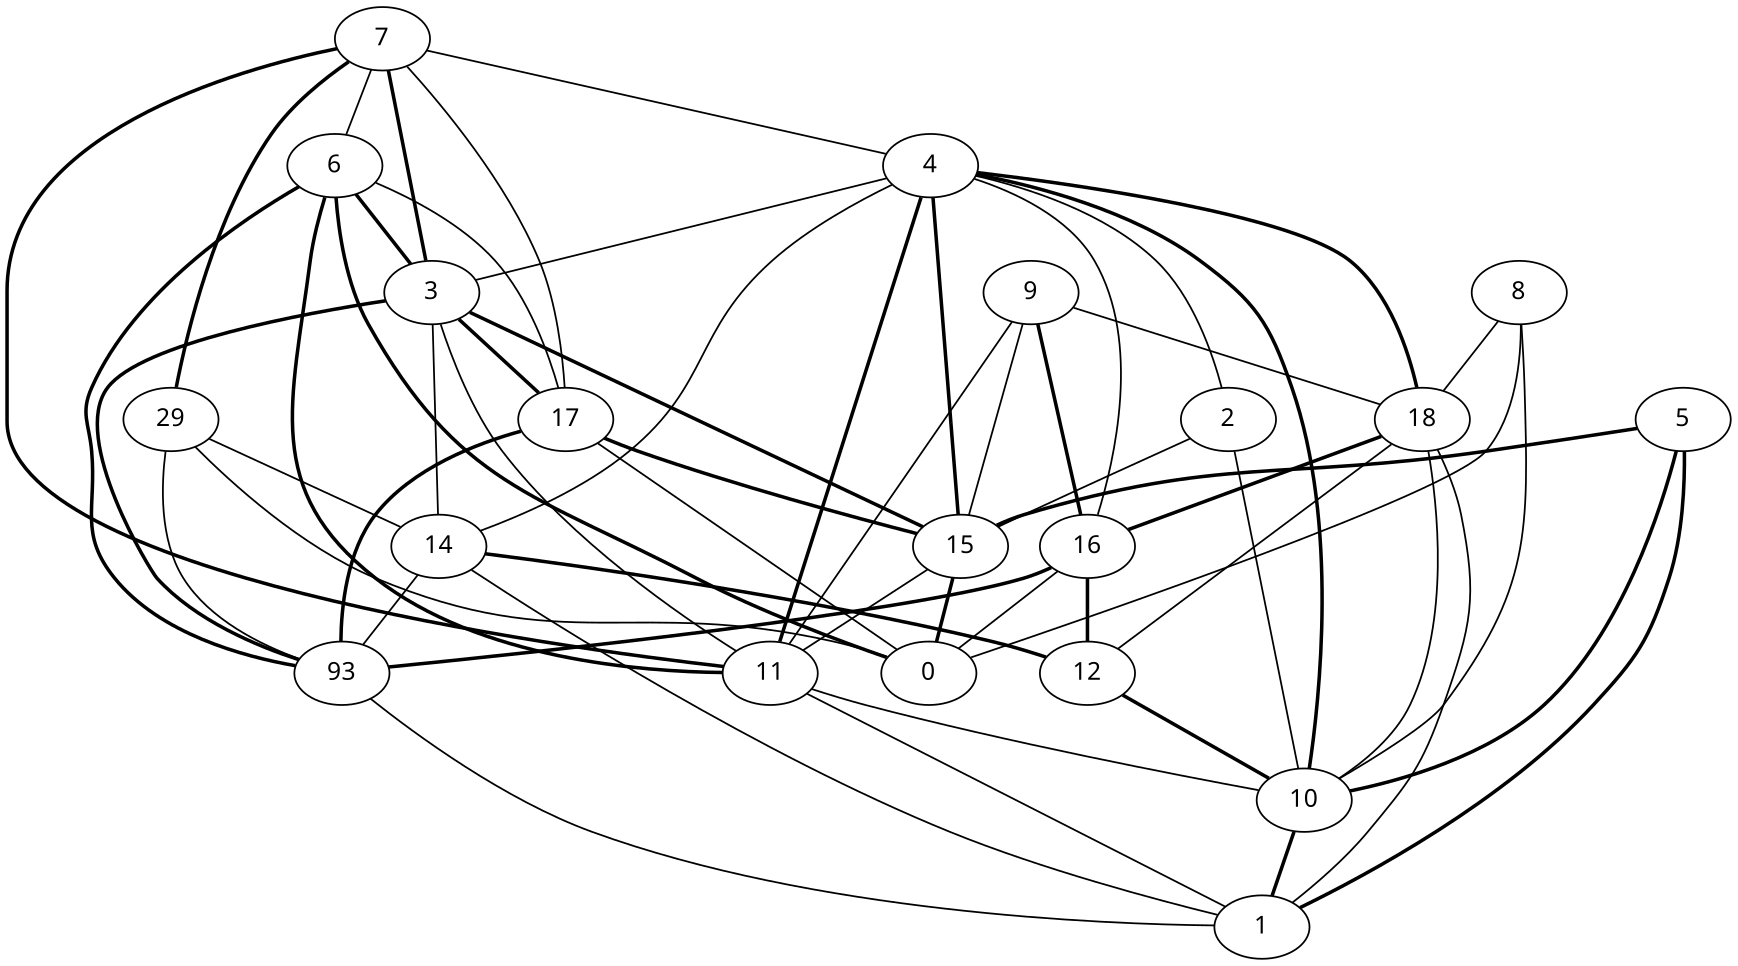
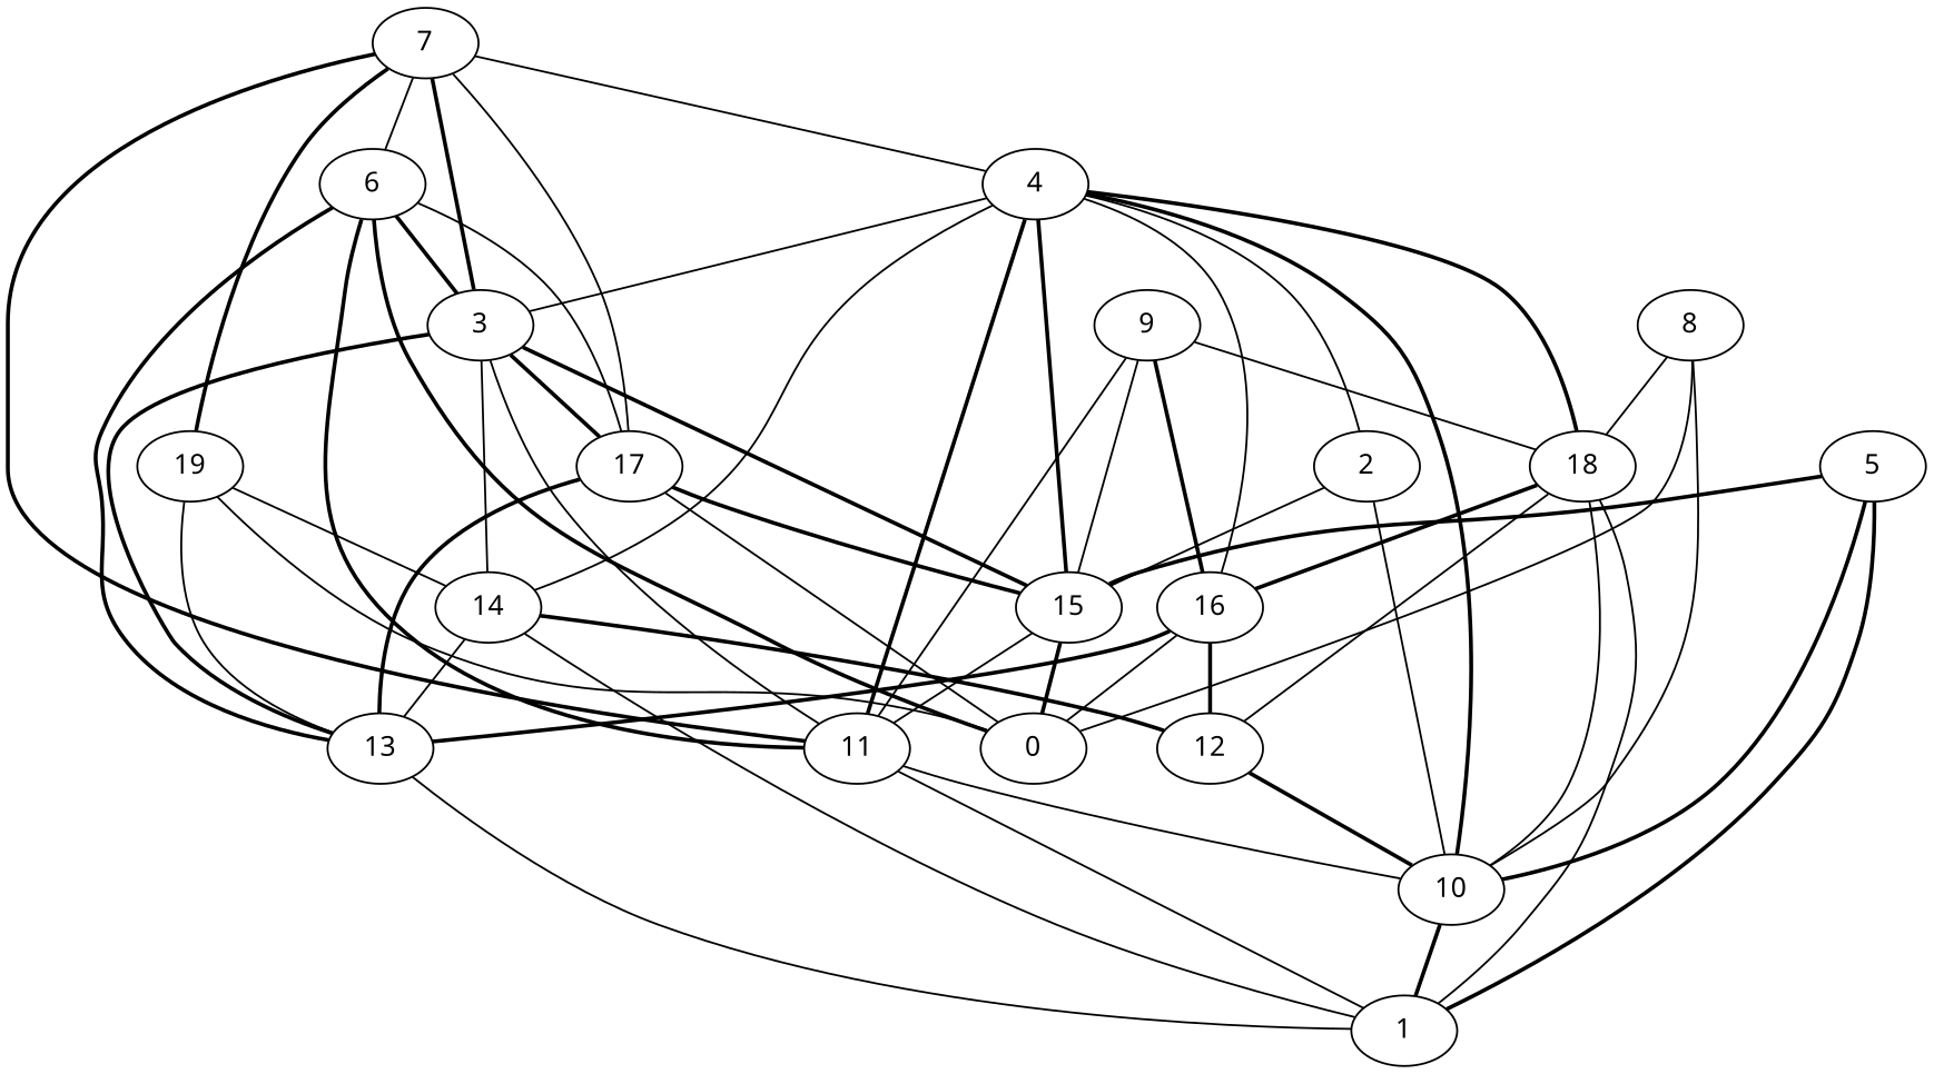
  digraph {
    fontname="Noto Sans"
    node [fontname="Noto Sans"]
    edge [color=black dir=none fontname="Noto Sans" style=solid]
    7
    6
    3
-   19 [label=29]
+   19
    4
    17
    11
    0
-   13 [label=93]
+   13
    14
    15
    16
    2
    10
    18
    12
    1
    5
    9
    8
    subgraph sub_1 {
      7
      6
      3
      19
      4
      17
      11
      0
      13
      14
      15
      16
      2
      10
      18
      12
      1
      5
      9
      8
    }
    7 -> 6
    7 -> 3 [style=bold]
    7 -> 19 [style=bold]
    7 -> 4
    7 -> 17
    7 -> 11 [style=bold]
    6 -> 3 [style=bold]
    6 -> 17
    6 -> 11 [style=bold]
    6 -> 0 [style=bold]
    6 -> 13 [style=bold]
    3 -> 17 [style=bold]
    3 -> 11
    3 -> 13 [style=bold]
    3 -> 14
    3 -> 15 [style=bold]
    19 -> 0
    19 -> 13
    19 -> 14
    4 -> 3
    4 -> 11 [style=bold]
    4 -> 14
    4 -> 15 [style=bold]
    4 -> 16
    4 -> 2
    4 -> 10 [style=bold]
    4 -> 18 [style=bold]
    17 -> 0
    17 -> 13 [style=bold]
    17 -> 15 [style=bold]
    11 -> 10
    11 -> 1
    13 -> 1
    14 -> 13
    14 -> 12 [style=bold]
    14 -> 1
    15 -> 11
    15 -> 0 [style=bold]
    16 -> 0
    16 -> 13 [style=bold]
    16 -> 12 [style=bold]
    2 -> 15
    2 -> 10
    10 -> 1 [style=bold]
    18 -> 16 [style=bold]
    18 -> 10
    18 -> 12
    18 -> 1
    12 -> 10 [style=bold]
    5 -> 15 [style=bold]
    5 -> 10 [style=bold]
    5 -> 1 [style=bold]
    9 -> 11
    9 -> 15
    9 -> 16 [style=bold]
    9 -> 18
    8 -> 0
    8 -> 10
    8 -> 18
  }
